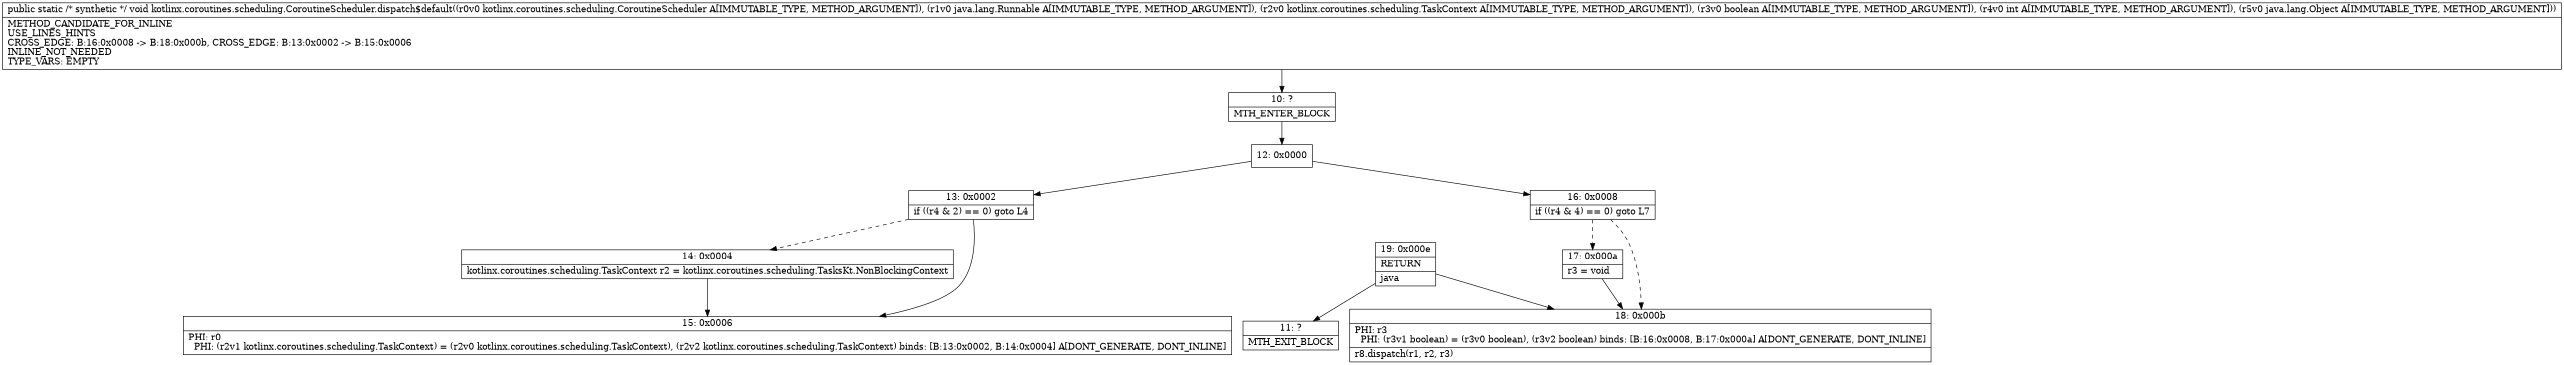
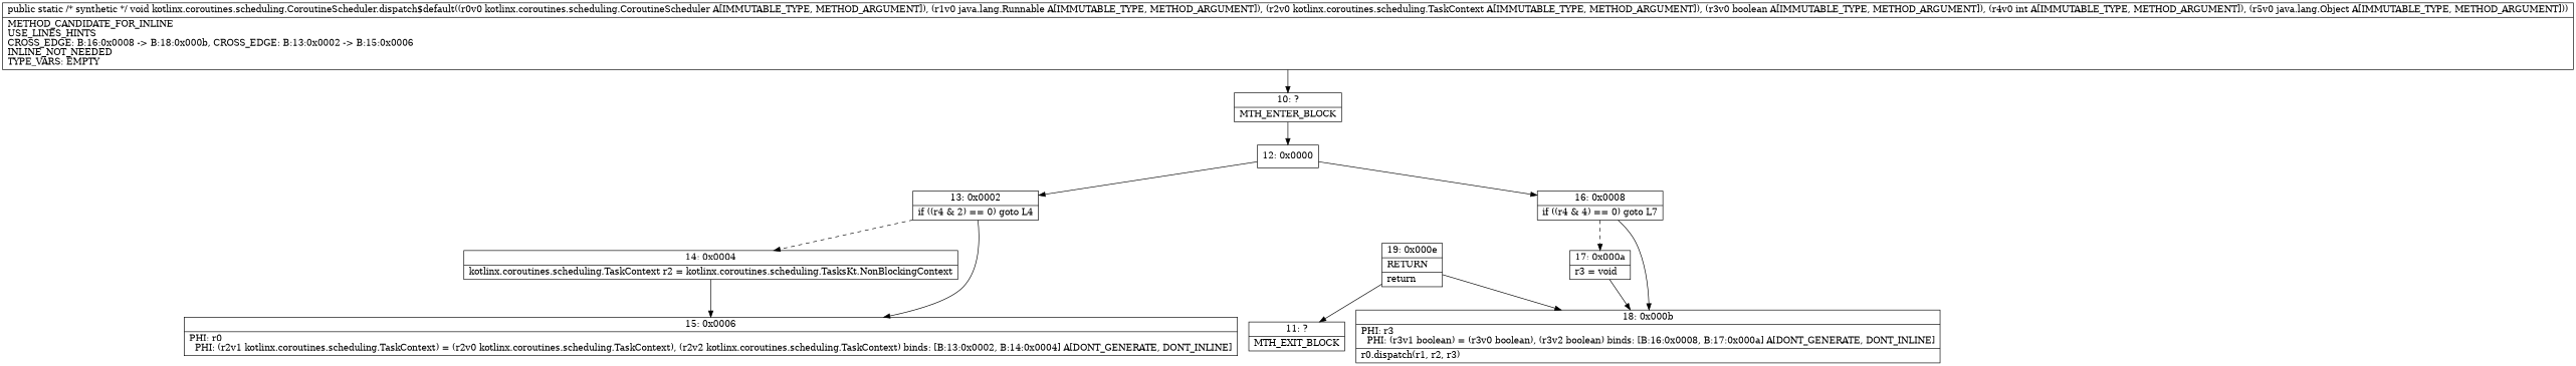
  digraph {
    node [shape=record]
    n1 [label="{10\:\ ?|MTH_ENTER_BLOCK\l}"]
    n2 [label="{12\:\ 0x0000}"]
    n3 [label="{13\:\ 0x0002|if ((r4 & 2) == 0) goto L4\l}"]
    n4 [label="{16\:\ 0x0008|if ((r4 & 4) == 0) goto L7\l}"]
    n5 [label="{14\:\ 0x0004|kotlinx.coroutines.scheduling.TaskContext r2 = kotlinx.coroutines.scheduling.TasksKt.NonBlockingContext\l}"]
    n6 [label="{15\:\ 0x0006|PHI: r0 \l  PHI: (r2v1 kotlinx.coroutines.scheduling.TaskContext) = (r2v0 kotlinx.coroutines.scheduling.TaskContext), (r2v2 kotlinx.coroutines.scheduling.TaskContext) binds: [B:13:0x0002, B:14:0x0004] A[DONT_GENERATE, DONT_INLINE]\l}"]
    n7 [label="{17\:\ 0x000a|r3 = void\l}"]
-   n8 [label="{18\:\ 0x000b|PHI: r3 \l  PHI: (r3v1 boolean) = (r3v0 boolean), (r3v2 boolean) binds: [B:16:0x0008, B:17:0x000a] A[DONT_GENERATE, DONT_INLINE]\l|r8.dispatch(r1, r2, r3)\l}"]
-   n9 [label="{19\:\ 0x000e|RETURN\l|java\l}"]
+   n8 [label="{18\:\ 0x000b|PHI: r3 \l  PHI: (r3v1 boolean) = (r3v0 boolean), (r3v2 boolean) binds: [B:16:0x0008, B:17:0x000a] A[DONT_GENERATE, DONT_INLINE]\l|r0.dispatch(r1, r2, r3)\l}"]
+   n9 [label="{19\:\ 0x000e|RETURN\l|return\l}"]
    n10 [label="{11\:\ ?|MTH_EXIT_BLOCK\l}"]
    n11 [label="{public static \/* synthetic *\/ void kotlinx.coroutines.scheduling.CoroutineScheduler.dispatch$default((r0v0 kotlinx.coroutines.scheduling.CoroutineScheduler A[IMMUTABLE_TYPE, METHOD_ARGUMENT]), (r1v0 java.lang.Runnable A[IMMUTABLE_TYPE, METHOD_ARGUMENT]), (r2v0 kotlinx.coroutines.scheduling.TaskContext A[IMMUTABLE_TYPE, METHOD_ARGUMENT]), (r3v0 boolean A[IMMUTABLE_TYPE, METHOD_ARGUMENT]), (r4v0 int A[IMMUTABLE_TYPE, METHOD_ARGUMENT]), (r5v0 java.lang.Object A[IMMUTABLE_TYPE, METHOD_ARGUMENT]))  | METHOD_CANDIDATE_FOR_INLINE\lUSE_LINES_HINTS\lCROSS_EDGE: B:16:0x0008 \-\> B:18:0x000b, CROSS_EDGE: B:13:0x0002 \-\> B:15:0x0006\lINLINE_NOT_NEEDED\lTYPE_VARS: EMPTY\l}"]
    n1 -> n2
    n2 -> n3
    n2 -> n4
    n3 -> n5 [style=dashed]
    n3 -> n6
    n4 -> n7 [style=dashed]
-   n4 -> n8 [style=dashed]
+   n4 -> n8
    n5 -> n6
    n7 -> n8
    n9 -> n8
    n9 -> n10
    n11 -> n1
  }
